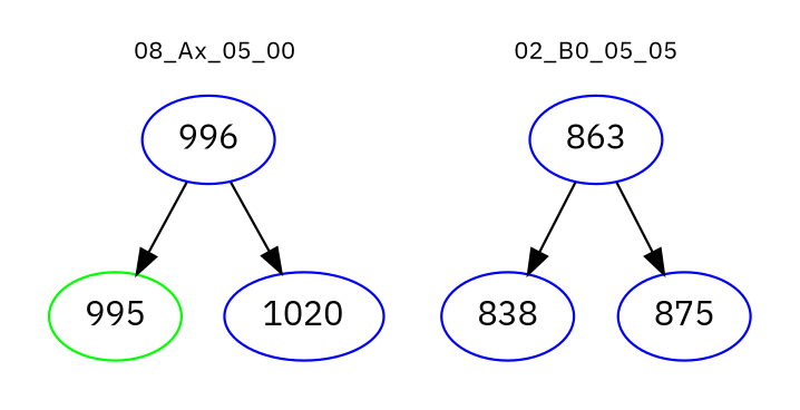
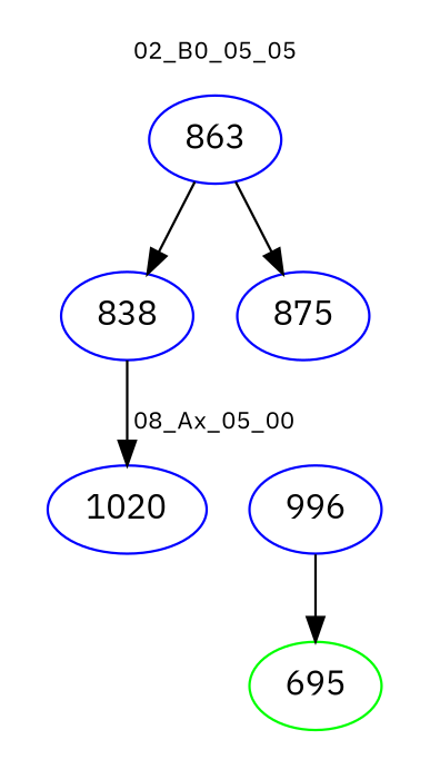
  digraph {
    fontname="IBM Plex Sans"
    node [color=blue fontname="IBM Plex Sans"]
    edge [color=black fontname="IBM Plex Sans"]
    n1 [label=996]
-   n2 [color=green label=995]
+   n2 [color=green label=695]
    n3 [label=1020]
    n4 [label=863]
    n5 [label=838]
    n6 [label=875]
    subgraph cluster_1 {
      color=white
      fontsize=10
      label="08_Ax_05_00"
      n1
      n2
      n3
    }
    subgraph cluster_2 {
      color=white
      fontsize=10
      label="02_B0_05_05"
      n4
      n5
      n6
    }
    n1 -> n2
-   n1 -> n3
+   n5 -> n3
    n4 -> n5
    n4 -> n6
  }
